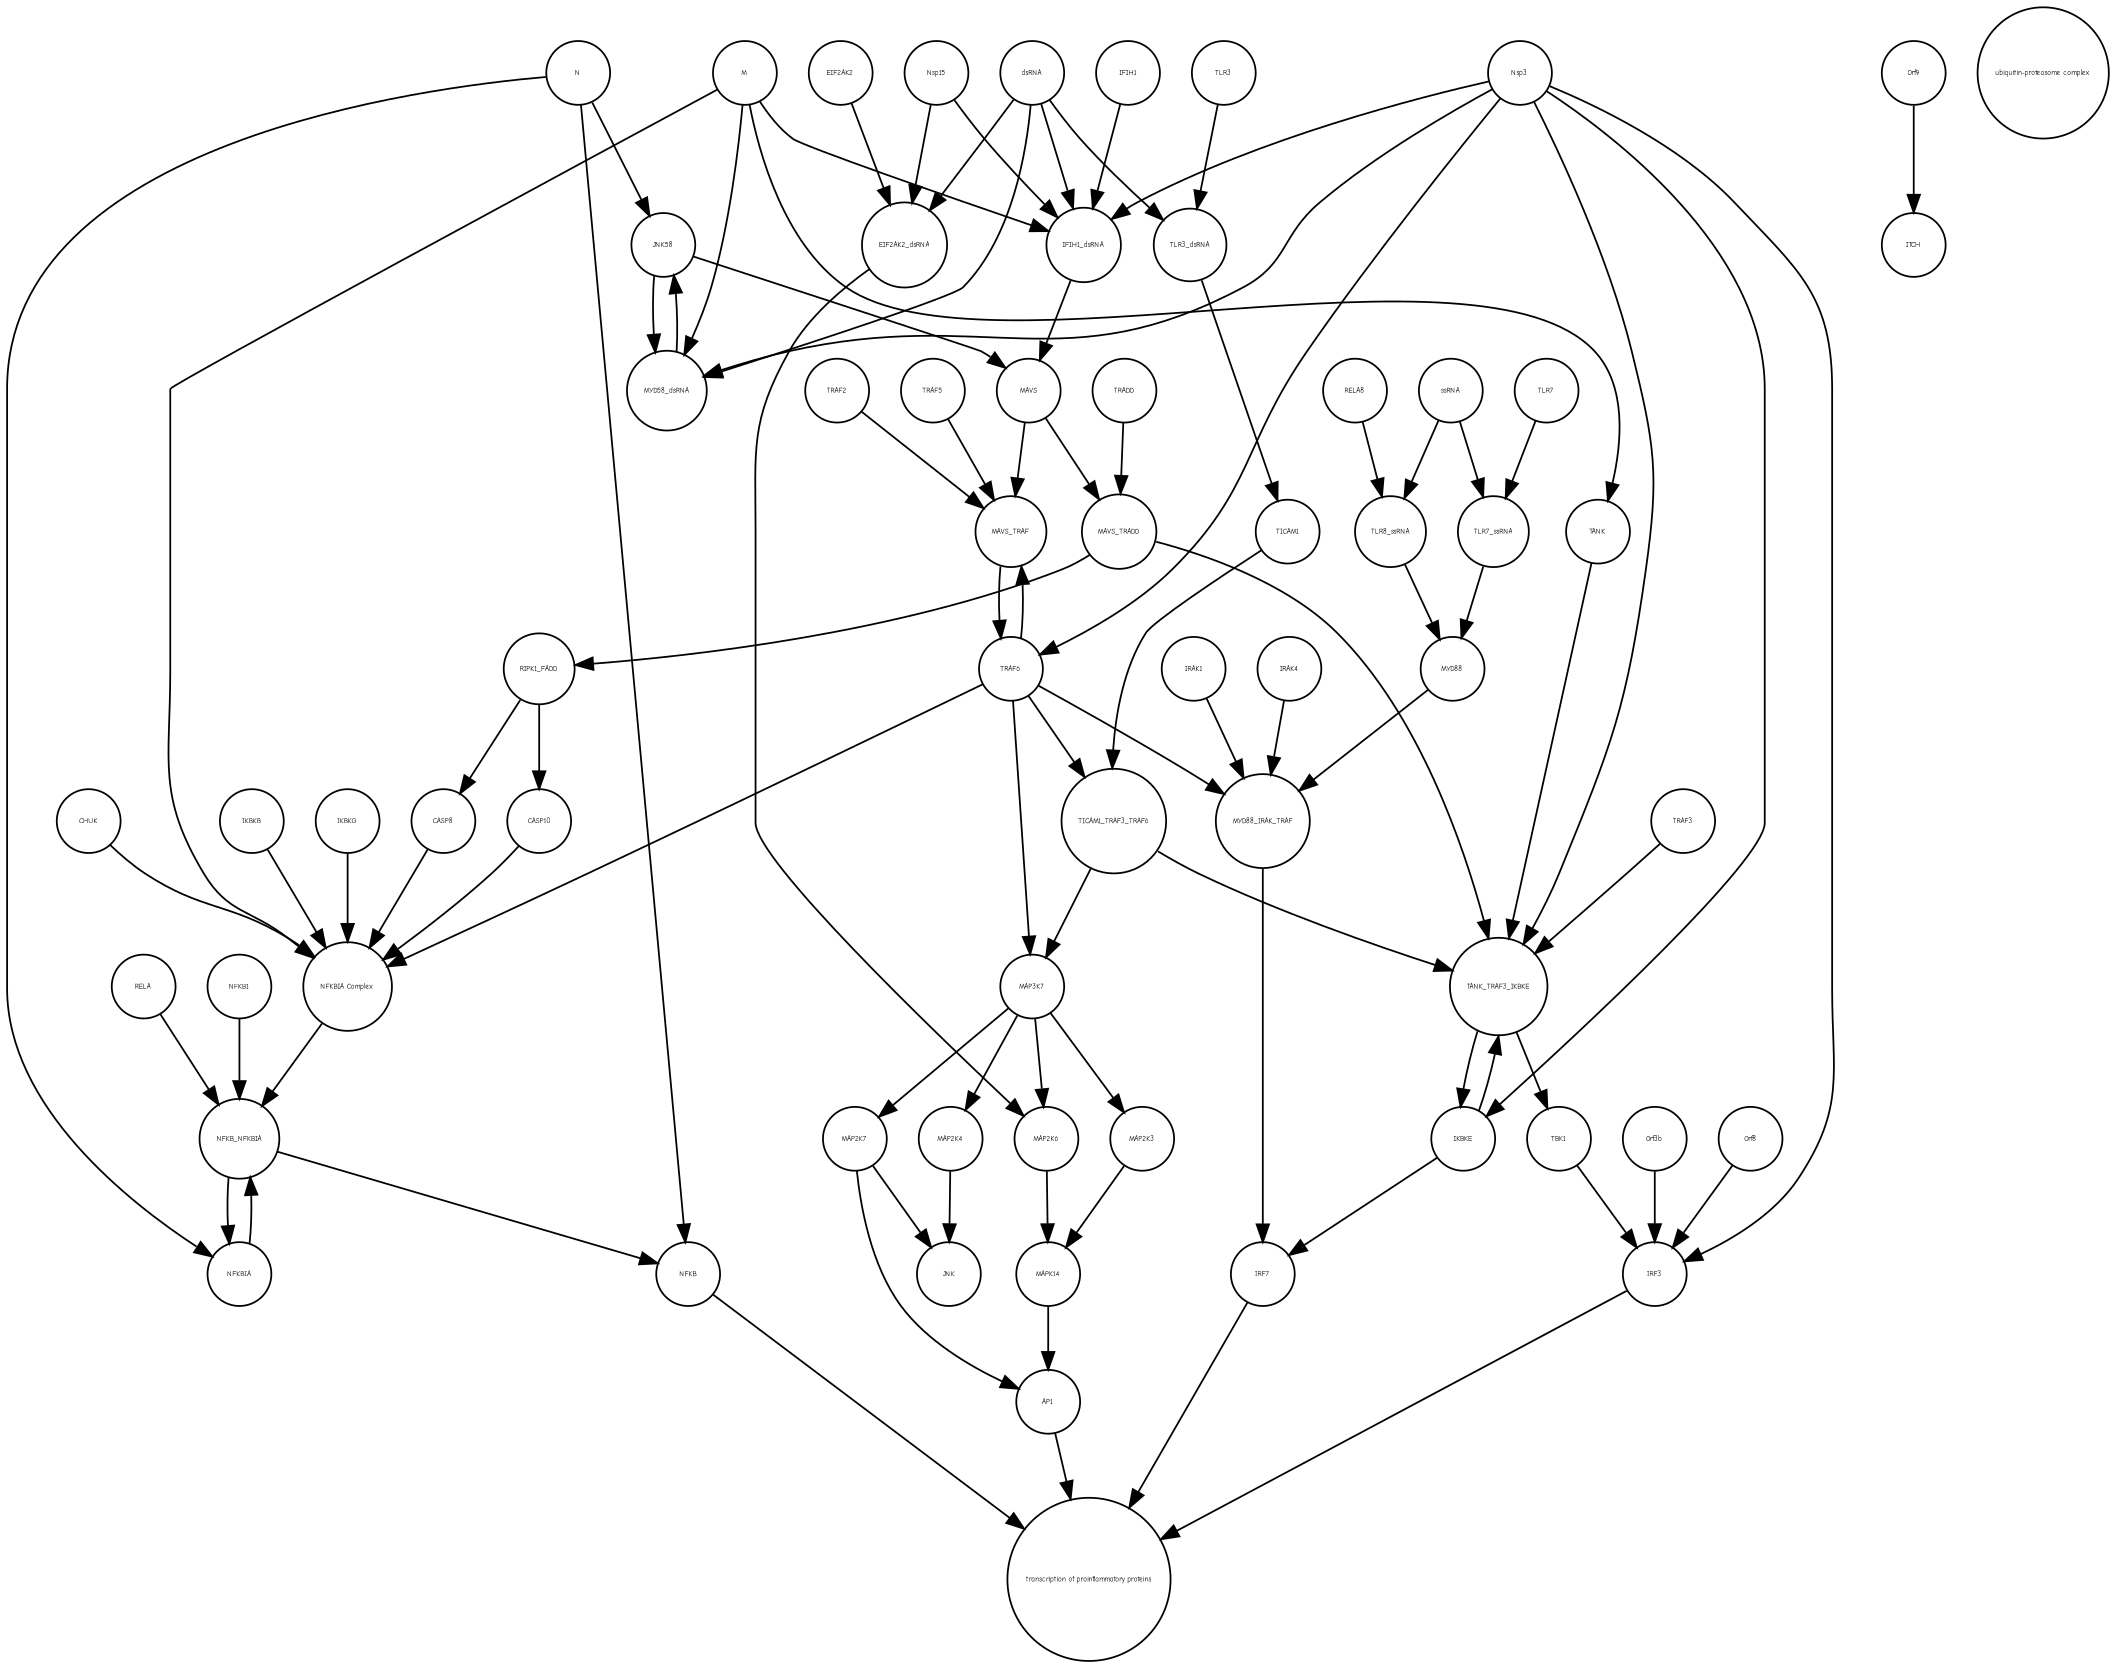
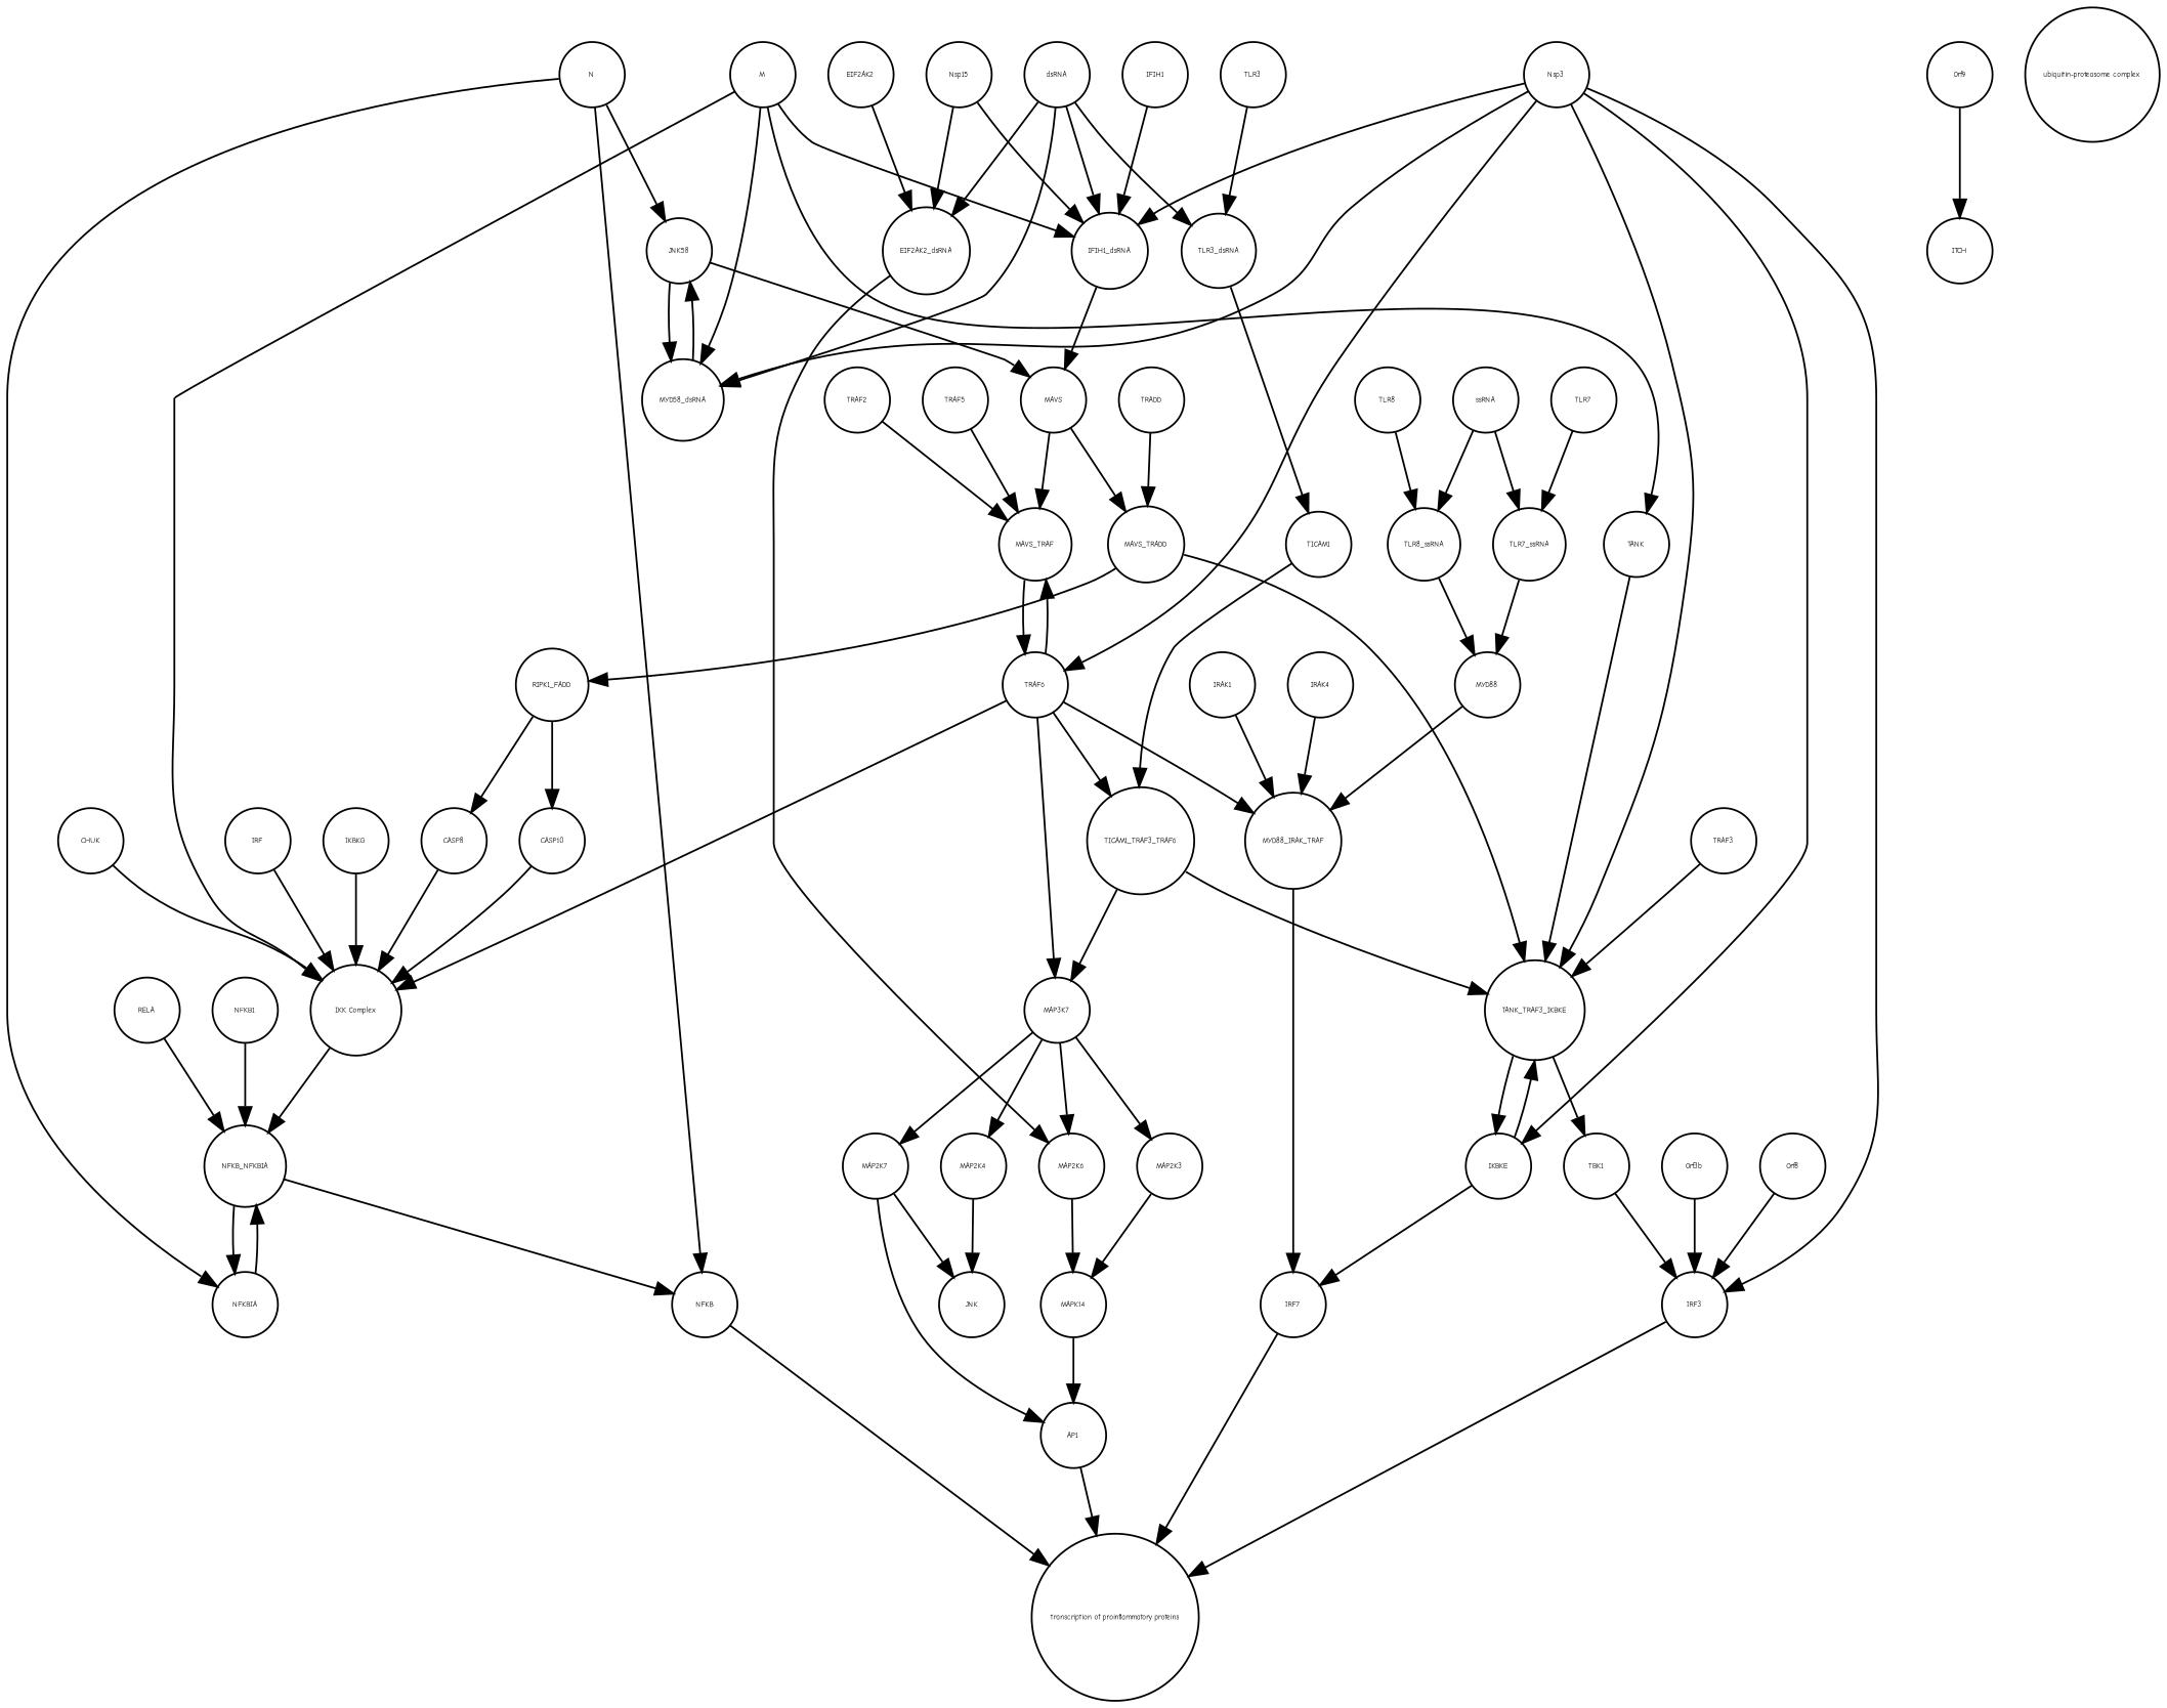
  strict digraph {
    fontname="Comic Neue"
    node [bipartite=0 cls=macromolecule fontname="Comic Neue" fontsize=4 shape=circle]
    edge [fontname="Comic Neue" interaction_type=production]
    n1 [cls=complex label=AP1]
    n2 [cls=phenotype label="transcription of proinflammatory proteins"]
    n3 [cls=complex label=NFKB]
    n4 [annotation=urn_miriam_hgnc_6118 cls="macromolecule multimer" label=IRF3]
    n5 [annotation=urn_miriam_hgnc_6122 cls="macromolecule multimer" label=IRF7]
    n6 [cls=complex label=MYD58_dsRNA]
    n7 [annotation=urn_miriam_hgnc_19102 label=JNK58]
    n8 [annotation=urn_miriam_hgnc_29233 cls="macromolecule multimer" label=MAVS]
    n9 [label=IKBKG]
-   n10 [cls=complex label="NFKBIA Complex"]
+   n10 [cls=complex label="IKK Complex"]
    n11 [cls=complex label=NFKB_NFKBIA]
    n12 [label=TBK1]
    n13 [annotation=urn_miriam_ncbiprotein_1798174255 label=N]
    n14 [annotation=urn_miriam_hgnc_7797 label=NFKBIA]
    n15 [label=CHUK]
    n16 [annotation=urn_miriam_hgnc_12035 label=TRAF5]
    n17 [cls=complex label=MAVS_TRAF]
    n18 [annotation=urn_miriam_hgnc_12036 label=TRAF6]
    n19 [label=MAP3K7]
    n20 [label=MAP2K6]
    n21 [label=MAP2K7]
    n22 [label=MAP2K3]
    n23 [label=MAP2K4]
    n24 [label=MAPK14]
    n25 [cls=complex label=JNK]
    n26 [label=ITCH]
    n27 [label=RELA]
    n28 [cls=complex label=TICAM1_TRAF3_TRAF6]
    n29 [cls=complex label=MYD88_IRAK_TRAF]
    n30 [annotation=urn_miriam_ncbiprotein_1802476807 label=Nsp3]
    n31 [cls=complex label=TANK_TRAF3_IKBKE]
    n32 [annotation=urn_miriam_hgnc_14552 label=IKBKE]
    n33 [cls=complex label=IFIH1_dsRNA]
    n34 [cls=complex label=TLR3_dsRNA]
    n35 [annotation=urn_miriam_hgnc_18348 label=TICAM1]
    n36 [label=CASP10]
    n37 [annotation=urn_miriam_hgnc_12032 label=TRAF2]
    n38 [annotation=urn_miriam_hgnc_11849 cls="macromolecule multimer" label=TLR3]
    n39 [annotation=urn_miriam_hgnc_12030 label=TRADD]
    n40 [cls=complex label=MAVS_TRADD]
    n41 [cls=complex label=RIPK1_FADD]
    n42 [annotation=urn_miriam_uniprot_P59636 label=Orf9]
    n43 [annotation=urn_miriam_hgnc_6112 label=IRAK1]
    n44 [label=TANK]
    n45 [annotation=urn_miriam_hgnc_9437 label=EIF2AK2]
    n46 [cls=complex label=EIF2AK2_dsRNA]
    n47 [cls=complex label=TLR7_ssRNA]
    n48 [label=MYD88]
    n49 [annotation=urn_miriam_hgnc_17967 label=IRAK4]
    n50 [cls="nucleic acid feature" label=dsRNA]
    n51 [annotation=urn_miriam_hgnc_15631 label=TLR7]
-   n52 [annotation=urn_miriam_hgnc_15632 label=RELA8]
+   n52 [annotation=urn_miriam_hgnc_15632 label=TLR8]
    n53 [cls=complex label=TLR8_ssRNA]
    n54 [annotation=urn_miriam_uniprot_P59633 label=Orf3b]
    n55 [label=NFKB1]
    n56 [label=CASP8]
    n57 [cls="nucleic acid feature" label=ssRNA]
    n58 [annotation=urn_miriam_ncbiprotein_1796318601 label=M]
    n59 [label=TRAF3]
    n60 [annotation=urn_miriam_ncbiprotein_1796318604 label=Orf8]
-   n61 [label=IKBKB]
+   n61 [label=IRF]
    n62 [annotation=urn_miriam_ncbiprotein_1802476818 label=Nsp15]
    n63 [annotation=urn_miriam_hgnc_18873 label=IFIH1]
    n64 [cls=complex label="ubiquitin-proteasome complex"]
    n1 -> n2 [interaction_type="necessary stimulation"]
    n3 -> n2 [interaction_type="necessary stimulation"]
    n4 -> n2 [interaction_type="necessary stimulation"]
    n5 -> n2 [interaction_type="necessary stimulation"]
    n6 -> n7 [annotation="urn_miriam_pubmed_25581309|urn_miriam_pubmed_28148787|urn_miriam_taxonomy_694009" interaction_type=catalysis]
    n7 -> n6
    n7 -> n8 [annotation=urn_miriam_pubmed_25581309 interaction_type=catalysis]
    n8 -> n17
    n8 -> n40
    n9 -> n10
    n10 -> n11 [annotation=urn_miriam_pubmed_19366914 interaction_type=catalysis]
    n11 -> n3
    n11 -> n14
    n12 -> n4 [annotation="urn_miriam_pubmed_17761676|urn_miriam_pubmed_31226023|urn_miriam_taxonomy_694009" interaction_type=catalysis]
    n13 -> n3 [annotation="urn_miriam_pubmed_16143815|urn_miriam_taxonomy_694009" interaction_type=stimulation]
    n13 -> n7 [annotation="urn_miriam_pubmed_25581309|urn_miriam_pubmed_28148787|urn_miriam_taxonomy_694009" interaction_type=inhibition]
    n13 -> n14 [annotation="urn_miriam_pubmed_16143815|urn_miriam_taxonomy_694009" interaction_type=stimulation]
    n14 -> n11
    n15 -> n10
    n16 -> n17
    n17 -> n18 [annotation=urn_miriam_pubmed_19366914 interaction_type=catalysis]
    n18 -> n10 [annotation="urn_miriam_pubmed_19366914|urn_miriam_pubmed_20303872|urn_miriam_pubmed_17705188|urn_miriam_pubmed_694009" interaction_type=stimulation]
    n18 -> n17
    n18 -> n19 [annotation=urn_miriam_pubmed_19366914 interaction_type=stimulation]
    n18 -> n28
    n18 -> n29
    n19 -> n20 [annotation=urn_miriam_pubmed_19366914 interaction_type=catalysis]
    n19 -> n21 [annotation=urn_miriam_pubmed_19366914 interaction_type=catalysis]
    n19 -> n22 [annotation=urn_miriam_pubmed_19366914 interaction_type=catalysis]
    n19 -> n23 [annotation=urn_miriam_pubmed_19366914 interaction_type=catalysis]
    n20 -> n24 [annotation=urn_miriam_pubmed_19366914 interaction_type=catalysis]
    n21 -> n1 [annotation=urn_miriam_pubmed_19366914 interaction_type=stimulation]
    n21 -> n25 [annotation=urn_miriam_pubmed_19366914 interaction_type=catalysis]
    n22 -> n24 [annotation=urn_miriam_pubmed_19366914 interaction_type=catalysis]
    n23 -> n25 [annotation=urn_miriam_pubmed_19366914 interaction_type=catalysis]
    n24 -> n1 [annotation=urn_miriam_pubmed_19366914 interaction_type=stimulation]
    n27 -> n11
    n28 -> n19 [annotation=urn_miriam_pubmed_19366914 interaction_type=stimulation]
    n28 -> n31 [annotation="urn_miriam_pubmed_19380580|urn_miriam_pubmed_19366914|urn_miriam_taxonomy_694009" interaction_type=stimulation]
    n29 -> n5 [annotation=urn_miriam_pubmed_20303872 interaction_type=catalysis]
    n30 -> n4 [annotation="urn_miriam_pubmed_17761676|urn_miriam_pubmed_31226023|urn_miriam_taxonomy_694009" interaction_type=inhibition]
    n30 -> n6 [annotation="urn_miriam_pubmed_20303872|urn_miriam_pubmed_19380580|urn_miriam_pubmed_31226023|urn_miriam_taxonomy_694009" interaction_type=inhibition]
    n30 -> n18 [annotation="urn_miriam_pubmed_27164085|urn_miriam_taxonomy_694009" interaction_type=catalysis]
    n30 -> n31 [annotation="urn_miriam_pubmed_19366914|urn_miriam_pubmed_27164085|urn_miriam_pubmed_19380580|urn_miriam_taxonomy_694009" interaction_type=inhibition]
    n30 -> n32 [annotation="urn_miriam_pubmed_20303872|urn_miriam_pubmed_31226023|urn_miriam_taxonomy_694009" interaction_type=inhibition]
    n30 -> n33 [annotation="urn_miriam_pubmed_28484023|urn_miriam_pubmed_19380580|urn_miriam_pubmed_31226023|urn_miriam_taxonomy_694009" interaction_type=inhibition]
    n31 -> n12 [annotation=urn_miriam_pubmed_20303872 interaction_type=stimulation]
    n31 -> n32 [annotation="urn_miriam_pubmed_20303872|urn_miriam_pubmed_31226023|urn_miriam_taxonomy_694009" interaction_type=stimulation]
    n32 -> n5 [annotation=urn_miriam_pubmed_20303872 interaction_type=catalysis]
    n32 -> n31
    n33 -> n8 [annotation=urn_miriam_pubmed_25581309 interaction_type=catalysis]
    n34 -> n35 [annotation=urn_miriam_pubmed_20303872 interaction_type=stimulation]
    n35 -> n28
    n36 -> n10 [annotation="urn_miriam_pubmed_19366914|urn_miriam_pubmed_20303872|urn_miriam_pubmed_17705188|urn_miriam_pubmed_694009" interaction_type=stimulation]
    n37 -> n17
    n38 -> n34
    n39 -> n40
    n40 -> n31 [annotation="urn_miriam_pubmed_19366914|urn_miriam_pubmed_27164085|urn_miriam_pubmed_19380580|urn_miriam_taxonomy_694009" interaction_type=stimulation]
    n40 -> n41 [annotation=urn_miriam_pubmed_19366914 interaction_type=stimulation]
    n41 -> n36 [annotation=urn_miriam_pubmed_20303872 interaction_type=stimulation]
    n41 -> n56 [annotation=urn_miriam_pubmed_19366914 interaction_type=stimulation]
    n42 -> n26 [annotation="urn_miriam_pubmed_25135833|urn_miriam_taxonomy_694009" interaction_type=stimulation]
    n43 -> n29
    n44 -> n31
    n45 -> n46
    n46 -> n20 [annotation=urn_miriam_pubmed_19366914 interaction_type=stimulation]
    n47 -> n48 [annotation=urn_miriam_pubmed_19366914 interaction_type=stimulation]
    n48 -> n29
    n49 -> n29
    n50 -> n6
    n50 -> n33
    n50 -> n34
    n50 -> n46
    n51 -> n47
    n52 -> n53
    n53 -> n48 [annotation=urn_miriam_pubmed_19366914 interaction_type=stimulation]
    n54 -> n4 [annotation="urn_miriam_pubmed_17761676|urn_miriam_pubmed_31226023|urn_miriam_taxonomy_694009" interaction_type=inhibition]
    n55 -> n11
    n56 -> n10 [annotation="urn_miriam_pubmed_19366914|urn_miriam_pubmed_20303872|urn_miriam_pubmed_17705188|urn_miriam_pubmed_694009" interaction_type=stimulation]
    n57 -> n47
    n57 -> n53
    n58 -> n6 [annotation="urn_miriam_pubmed_20303872|urn_miriam_pubmed_19380580|urn_miriam_pubmed_31226023|urn_miriam_taxonomy_694009" interaction_type=inhibition]
    n58 -> n10 [annotation="urn_miriam_pubmed_19366914|urn_miriam_pubmed_20303872|urn_miriam_pubmed_17705188|urn_miriam_pubmed_694009" interaction_type=inhibition]
    n58 -> n33 [annotation="urn_miriam_pubmed_28484023|urn_miriam_pubmed_19380580|urn_miriam_pubmed_31226023|urn_miriam_taxonomy_694009" interaction_type=inhibition]
    n58 -> n44 [annotation="urn_miriam_pubmed_19366914|urn_miriam_pubmed_27164085|urn_miriam_pubmed_19380580|urn_miriam_taxonomy_694009" interaction_type=inhibition]
    n59 -> n31
    n60 -> n4 [annotation="urn_miriam_pubmed_17761676|urn_miriam_pubmed_31226023|urn_miriam_taxonomy_694009" interaction_type=inhibition]
    n61 -> n10
    n62 -> n33 [annotation="urn_miriam_pubmed_28484023|urn_miriam_pubmed_19380580|urn_miriam_pubmed_31226023|urn_miriam_taxonomy_694009" interaction_type=inhibition]
    n62 -> n46 [annotation="urn_miriam_pubmed_28484023|urn_miriam_pubmed_19366914|urn_miriam_taxonomy_694009" interaction_type=inhibition]
    n63 -> n33
  }
